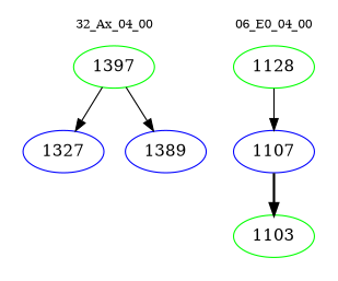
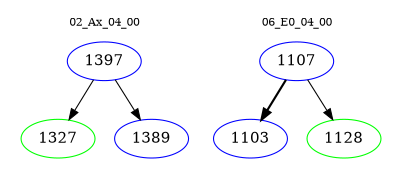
  digraph {
    node [color=blue]
    edge [color=black style=solid]
-   n1 [color=green label=1397]
-   n2 [label=1327]
+   n1 [label=1397]
+   n2 [color=green label=1327]
    n3 [label=1389]
    n4 [label=1107]
-   n5 [color=green label=1103]
+   n5 [label=1103]
    n6 [color=green label=1128]
    subgraph cluster_1 {
      color=white
      fontsize=10
-     label="32_Ax_04_00"
+     label="02_Ax_04_00"
      n1
      n2
      n3
    }
    subgraph cluster_2 {
      color=white
      fontsize=10
      label="06_E0_04_00"
      n4
      n5
      n6
    }
    n1 -> n2
    n1 -> n3
    n4 -> n5 [style=bold]
-   n6 -> n4
+   n4 -> n6
  }
